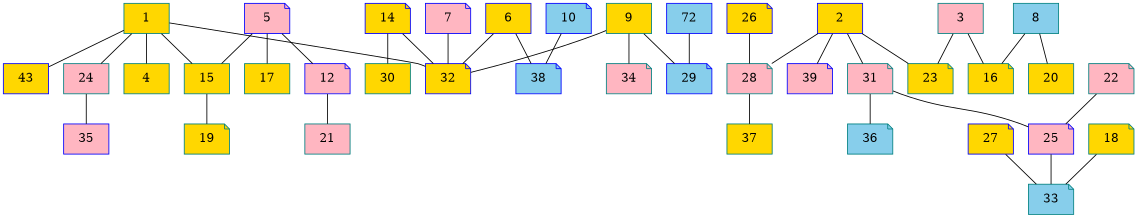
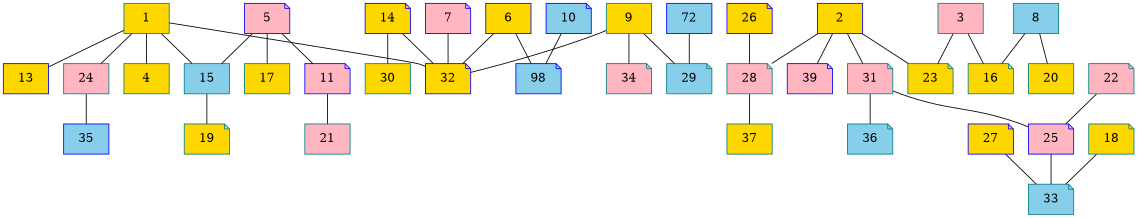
  graph {
    node [color=teal fillcolor=gold shape=note style=filled]
    edge [weight=1.0]
    1 [shape=box]
    4 [shape=box]
-   13 [color=blue shape=box label=43]
-   15 [shape=box]
+   13 [color=blue shape=box]
+   15 [fillcolor=skyblue shape=box]
    24 [fillcolor=lightpink shape=box]
    32 [color=blue]
    19
-   35 [color=blue fillcolor=lightpink shape=box]
+   35 [color=blue fillcolor=skyblue shape=box]
    2 [color=blue shape=box]
    23
    28 [fillcolor=lightpink]
    31 [fillcolor=lightpink]
    39 [color=blue fillcolor=lightpink]
    25 [color=blue fillcolor=lightpink]
    33 [fillcolor=skyblue]
    37 [shape=box]
    36 [fillcolor=skyblue]
    3 [fillcolor=lightpink shape=box]
    16
    5 [color=blue fillcolor=lightpink]
-   11 [color=blue fillcolor=lightpink label=12]
+   11 [color=blue fillcolor=lightpink]
    17 [shape=box]
    21 [fillcolor=lightpink shape=box]
    6 [color=blue shape=box]
-   38 [color=blue fillcolor=skyblue]
+   38 [color=blue fillcolor=skyblue label=98]
    7 [color=blue fillcolor=lightpink]
-   29 [color=blue fillcolor=skyblue]
+   29 [fillcolor=skyblue]
    8 [fillcolor=skyblue shape=box]
    20 [shape=box]
    9 [shape=box]
    34 [fillcolor=lightpink]
    10 [color=blue fillcolor=skyblue]
    n33 [color=blue fillcolor=skyblue label=72 shape=box]
    14 [color=blue]
    30 [shape=box]
    18
    22 [fillcolor=lightpink]
    26 [color=blue]
    27 [color=blue]
    1 -- 4
    1 -- 13
    1 -- 15
    1 -- 24
    1 -- 32
    15 -- 19
    24 -- 35
    2 -- 23
    2 -- 28
    2 -- 31
    2 -- 39
    28 -- 37
    31 -- 25
    31 -- 36
    25 -- 33
    3 -- 23
    3 -- 16
    5 -- 15
    5 -- 11
    5 -- 17
    11 -- 21
    6 -- 32
    6 -- 38
    7 -- 32
    8 -- 16
    8 -- 20
    9 -- 32
    9 -- 29
    9 -- 34
    10 -- 38
    n33 -- 29
    14 -- 32
    14 -- 30
    18 -- 33
    22 -- 25
    26 -- 28
    27 -- 33
  }
